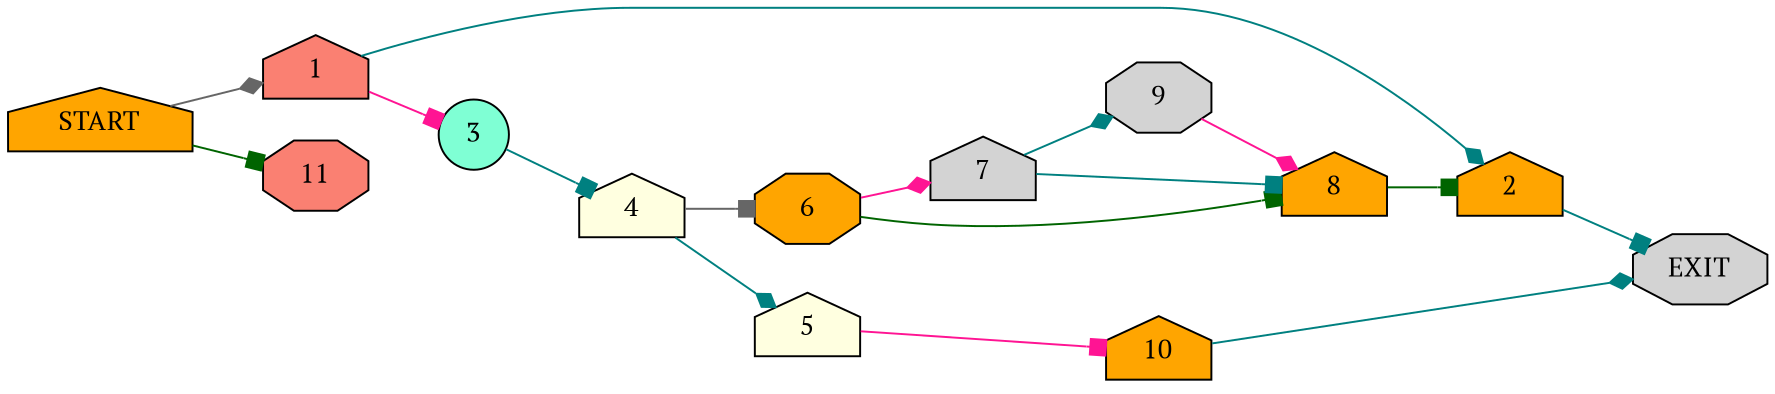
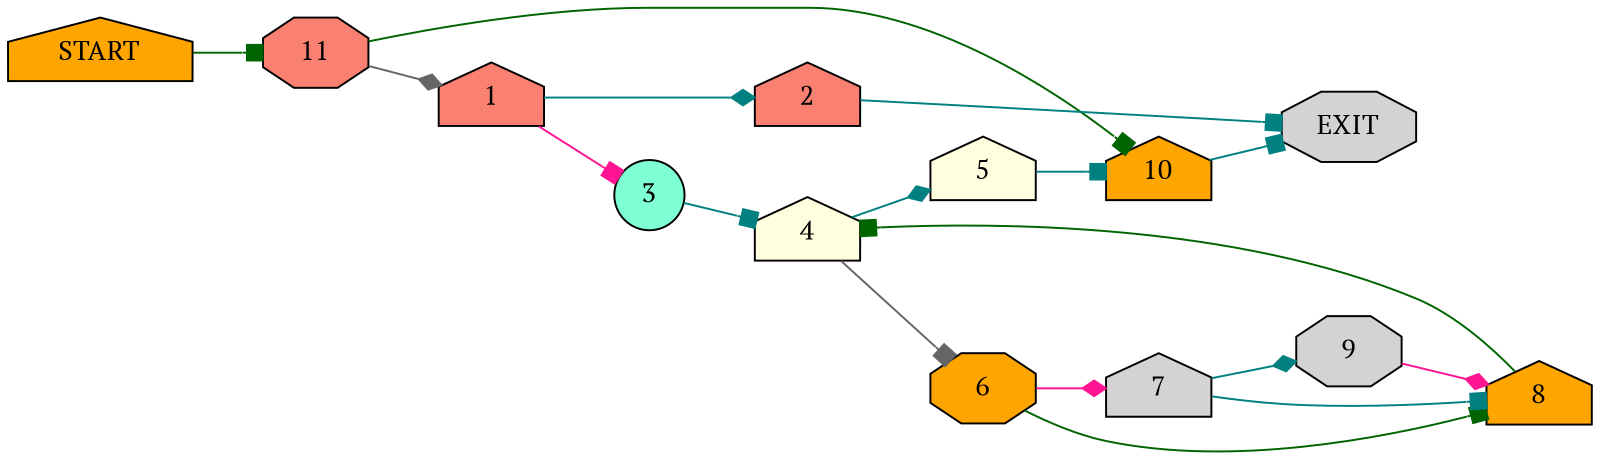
  digraph {
    fontname="PT Serif"
    rankdir=LR
    node [fillcolor=orange fontname="PT Serif" shape=house style=filled]
    edge [arrowhead=box color=teal fontname="PT Serif"]
    n1 [label=START]
    1 [fillcolor=salmon]
    11 [fillcolor=salmon shape=octagon]
-   2
+   2 [fillcolor=salmon]
    3 [fillcolor=aquamarine shape=circle]
    10
    n7 [fillcolor=lightgrey label=EXIT shape=octagon]
    4 [fillcolor=lightyellow]
    5 [fillcolor=lightyellow]
    6 [shape=octagon]
    7 [fillcolor=lightgrey]
    8
    9 [fillcolor=lightgrey shape=octagon]
-   n1 -> 1 [arrowhead=diamond color=gray40]
+   11 -> 1 [arrowhead=diamond color=gray40]
    n1 -> 11 [color=darkgreen]
    1 -> 2 [arrowhead=diamond]
    1 -> 3 [color=deeppink]
+   11 -> 10 [color=darkgreen]
    2 -> n7
    3 -> 4
-   10 -> n7 [arrowhead=diamond]
+   10 -> n7
    4 -> 5 [arrowhead=diamond]
    4 -> 6 [color=gray40]
-   5 -> 10 [color=deeppink]
+   5 -> 10
    6 -> 7 [arrowhead=diamond color=deeppink]
    6 -> 8 [color=darkgreen]
    7 -> 8
    7 -> 9 [arrowhead=diamond]
-   8 -> 2 [color=darkgreen]
+   8 -> 4 [color=darkgreen]
    9 -> 8 [arrowhead=diamond color=deeppink]
  }
